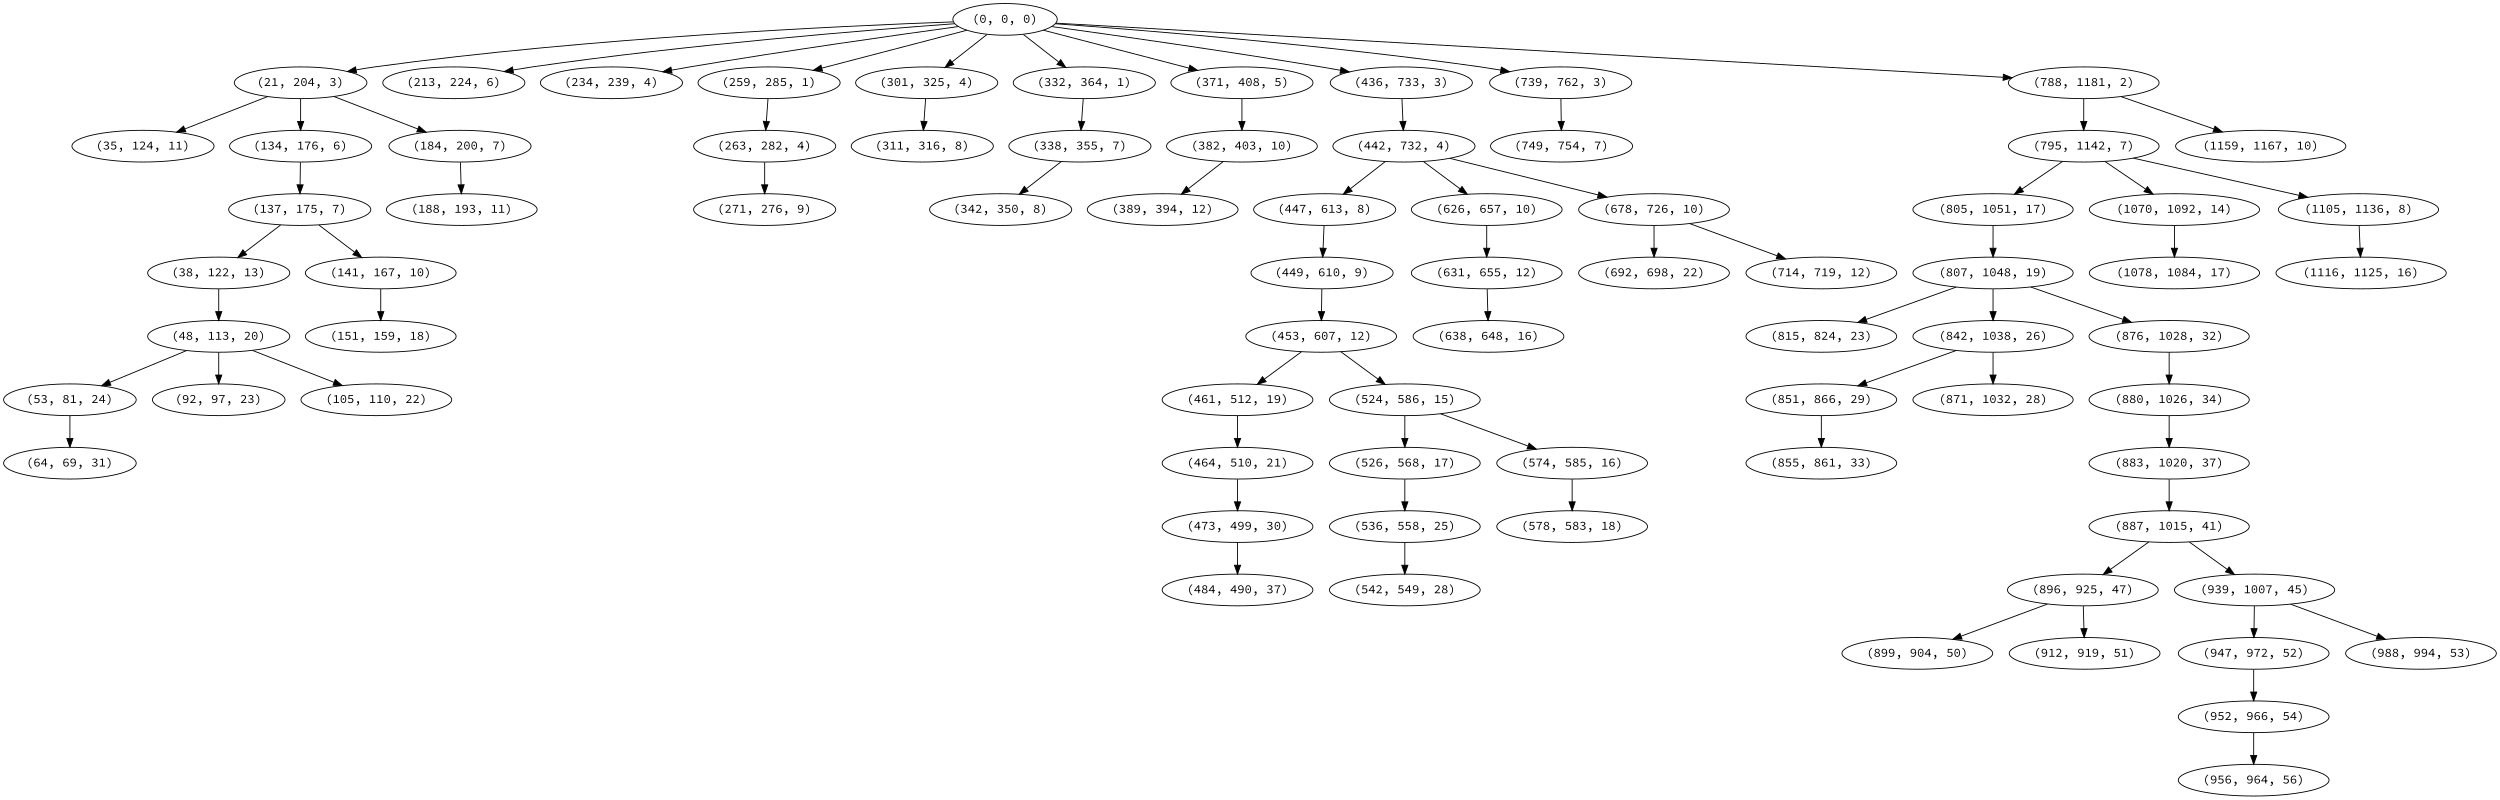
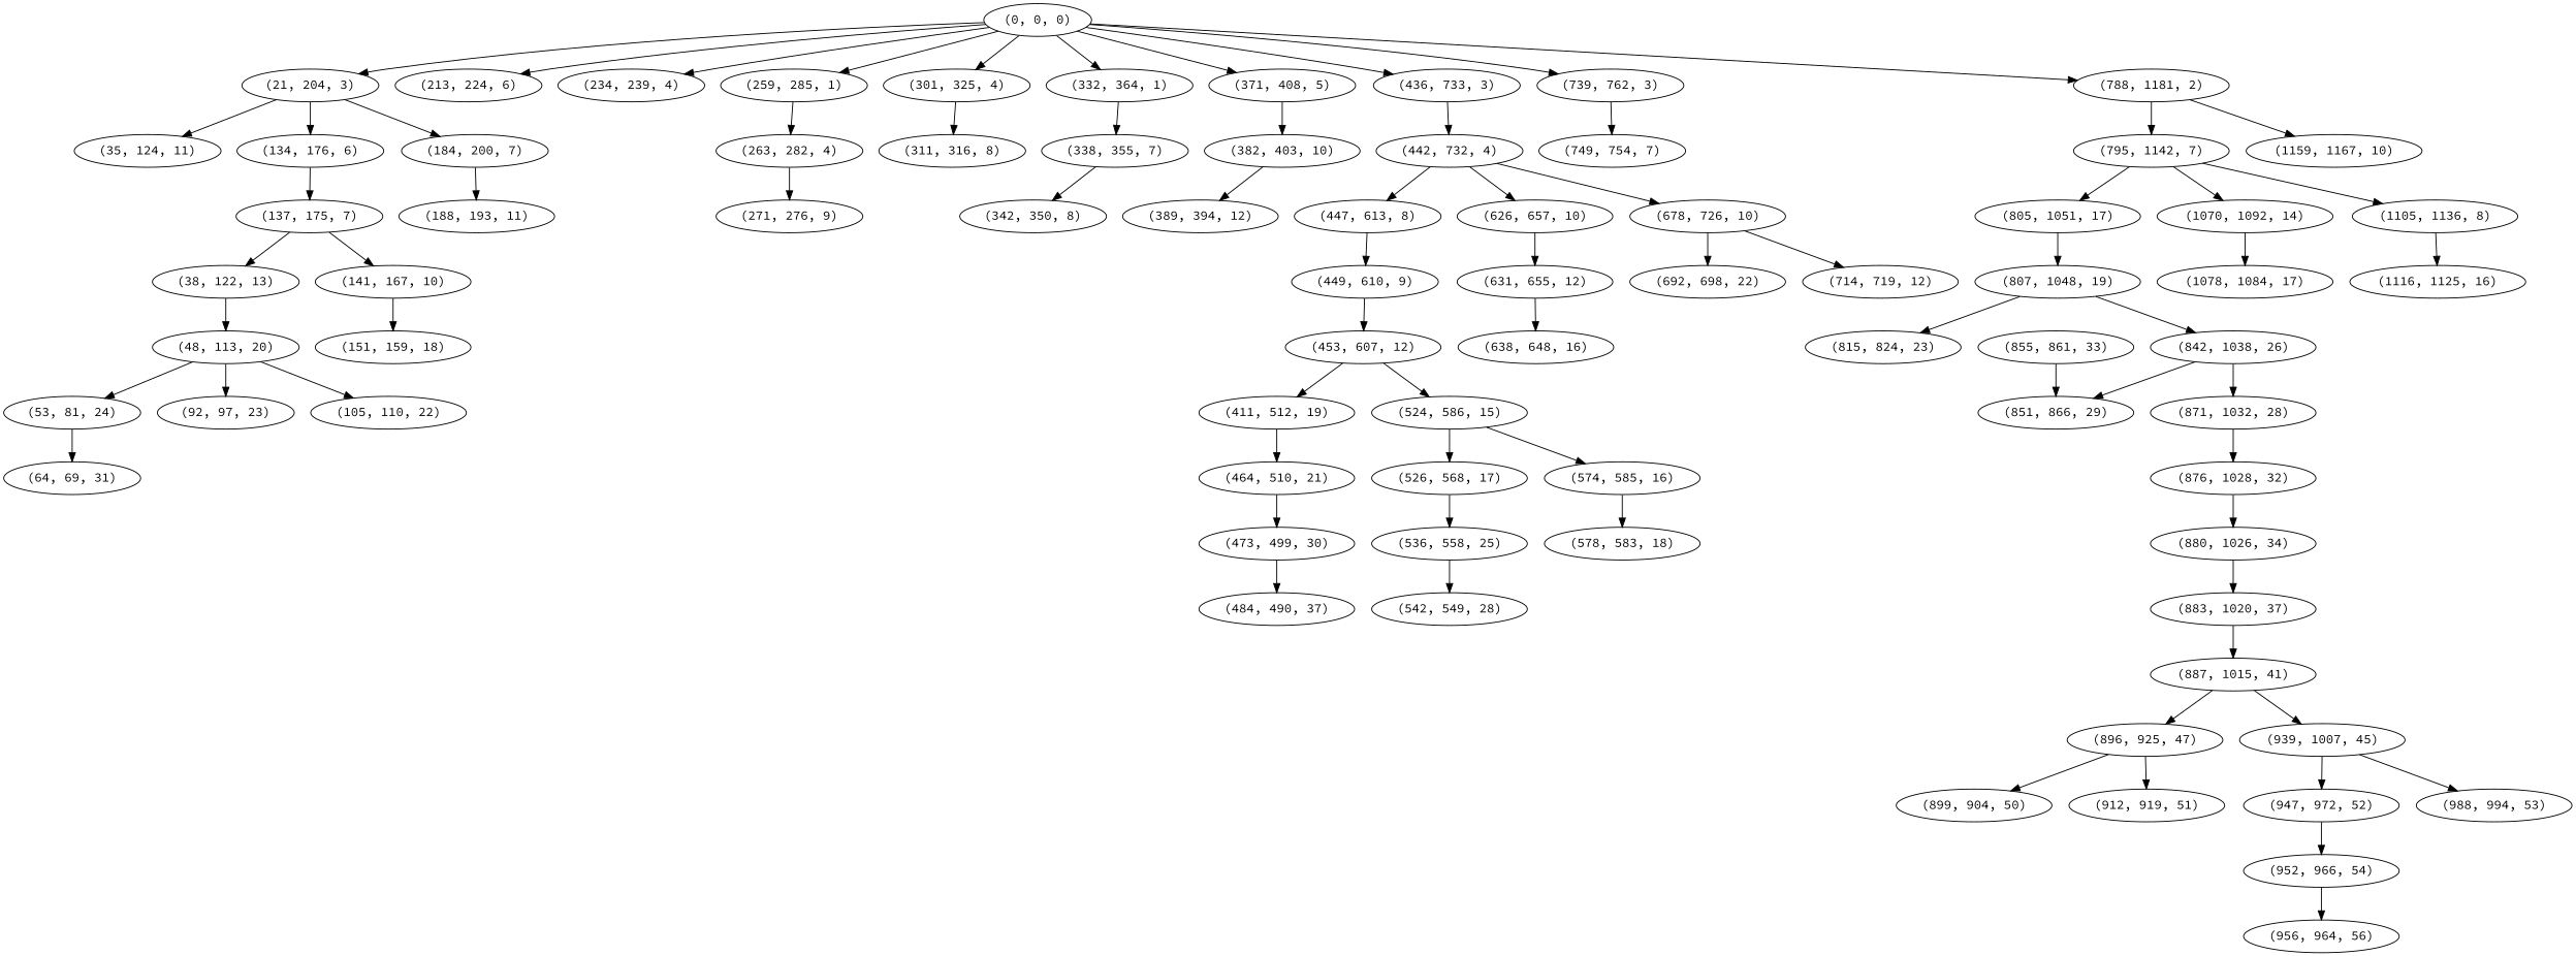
  digraph {
    fontname="Source Code Pro"
    node [fontname="Source Code Pro"]
    edge [fontname="Source Code Pro"]
    "(0, 0, 0)"
    "(21, 204, 3)"
    "(213, 224, 6)"
    "(234, 239, 4)"
    "(259, 285, 1)"
    "(301, 325, 4)"
    "(332, 364, 1)"
    "(371, 408, 5)"
    "(436, 733, 3)"
    "(739, 762, 3)"
    "(788, 1181, 2)"
    "(35, 124, 11)"
    "(134, 176, 6)"
    "(184, 200, 7)"
    "(263, 282, 4)"
    "(311, 316, 8)"
    "(338, 355, 7)"
    "(382, 403, 10)"
    "(442, 732, 4)"
    "(749, 754, 7)"
    "(795, 1142, 7)"
    "(1159, 1167, 10)"
    "(137, 175, 7)"
    "(188, 193, 11)"
    "(38, 122, 13)"
    "(48, 113, 20)"
    "(53, 81, 24)"
    "(92, 97, 23)"
    "(105, 110, 22)"
    "(64, 69, 31)"
    "(141, 167, 10)"
    "(151, 159, 18)"
    "(271, 276, 9)"
    "(342, 350, 8)"
    "(389, 394, 12)"
    "(447, 613, 8)"
    "(626, 657, 10)"
    "(678, 726, 10)"
    "(449, 610, 9)"
    "(631, 655, 12)"
    "(692, 698, 22)"
    "(714, 719, 12)"
    "(453, 607, 12)"
-   "(461, 512, 19)"
+   "(461, 512, 19)" [label="(411, 512, 19)"]
    "(524, 586, 15)"
    "(464, 510, 21)"
    "(526, 568, 17)"
    "(574, 585, 16)"
    "(473, 499, 30)"
    "(484, 490, 37)"
    "(536, 558, 25)"
    "(578, 583, 18)"
    "(542, 549, 28)"
    "(638, 648, 16)"
    "(805, 1051, 17)"
    "(1070, 1092, 14)"
    "(1105, 1136, 8)"
    "(807, 1048, 19)"
    "(1078, 1084, 17)"
    "(1116, 1125, 16)"
    "(815, 824, 23)"
    "(842, 1038, 26)"
    "(851, 866, 29)"
    "(871, 1032, 28)"
    "(855, 861, 33)"
    "(876, 1028, 32)"
    "(880, 1026, 34)"
    "(883, 1020, 37)"
    "(887, 1015, 41)"
    "(896, 925, 47)"
    "(939, 1007, 45)"
    "(899, 904, 50)"
    "(912, 919, 51)"
    "(947, 972, 52)"
    "(988, 994, 53)"
    "(952, 966, 54)"
    "(956, 964, 56)"
    "(0, 0, 0)" -> "(21, 204, 3)"
    "(0, 0, 0)" -> "(213, 224, 6)"
    "(0, 0, 0)" -> "(234, 239, 4)"
    "(0, 0, 0)" -> "(259, 285, 1)"
    "(0, 0, 0)" -> "(301, 325, 4)"
    "(0, 0, 0)" -> "(332, 364, 1)"
    "(0, 0, 0)" -> "(371, 408, 5)"
    "(0, 0, 0)" -> "(436, 733, 3)"
    "(0, 0, 0)" -> "(739, 762, 3)"
    "(0, 0, 0)" -> "(788, 1181, 2)"
    "(21, 204, 3)" -> "(35, 124, 11)"
    "(21, 204, 3)" -> "(134, 176, 6)"
    "(21, 204, 3)" -> "(184, 200, 7)"
    "(259, 285, 1)" -> "(263, 282, 4)"
    "(301, 325, 4)" -> "(311, 316, 8)"
    "(332, 364, 1)" -> "(338, 355, 7)"
    "(371, 408, 5)" -> "(382, 403, 10)"
    "(436, 733, 3)" -> "(442, 732, 4)"
    "(739, 762, 3)" -> "(749, 754, 7)"
    "(788, 1181, 2)" -> "(795, 1142, 7)"
    "(788, 1181, 2)" -> "(1159, 1167, 10)"
    "(134, 176, 6)" -> "(137, 175, 7)"
    "(184, 200, 7)" -> "(188, 193, 11)"
    "(263, 282, 4)" -> "(271, 276, 9)"
    "(338, 355, 7)" -> "(342, 350, 8)"
    "(382, 403, 10)" -> "(389, 394, 12)"
    "(442, 732, 4)" -> "(447, 613, 8)"
    "(442, 732, 4)" -> "(626, 657, 10)"
    "(442, 732, 4)" -> "(678, 726, 10)"
    "(795, 1142, 7)" -> "(805, 1051, 17)"
    "(795, 1142, 7)" -> "(1070, 1092, 14)"
    "(795, 1142, 7)" -> "(1105, 1136, 8)"
    "(137, 175, 7)" -> "(38, 122, 13)"
    "(137, 175, 7)" -> "(141, 167, 10)"
    "(38, 122, 13)" -> "(48, 113, 20)"
    "(48, 113, 20)" -> "(53, 81, 24)"
    "(48, 113, 20)" -> "(92, 97, 23)"
    "(48, 113, 20)" -> "(105, 110, 22)"
    "(53, 81, 24)" -> "(64, 69, 31)"
    "(141, 167, 10)" -> "(151, 159, 18)"
    "(447, 613, 8)" -> "(449, 610, 9)"
    "(626, 657, 10)" -> "(631, 655, 12)"
    "(678, 726, 10)" -> "(692, 698, 22)"
    "(678, 726, 10)" -> "(714, 719, 12)"
    "(449, 610, 9)" -> "(453, 607, 12)"
    "(631, 655, 12)" -> "(638, 648, 16)"
    "(453, 607, 12)" -> "(461, 512, 19)"
    "(453, 607, 12)" -> "(524, 586, 15)"
    "(461, 512, 19)" -> "(464, 510, 21)"
    "(524, 586, 15)" -> "(526, 568, 17)"
    "(524, 586, 15)" -> "(574, 585, 16)"
    "(464, 510, 21)" -> "(473, 499, 30)"
    "(526, 568, 17)" -> "(536, 558, 25)"
    "(574, 585, 16)" -> "(578, 583, 18)"
    "(473, 499, 30)" -> "(484, 490, 37)"
    "(536, 558, 25)" -> "(542, 549, 28)"
    "(805, 1051, 17)" -> "(807, 1048, 19)"
    "(1070, 1092, 14)" -> "(1078, 1084, 17)"
    "(1105, 1136, 8)" -> "(1116, 1125, 16)"
    "(807, 1048, 19)" -> "(815, 824, 23)"
    "(807, 1048, 19)" -> "(842, 1038, 26)"
    "(842, 1038, 26)" -> "(851, 866, 29)"
    "(842, 1038, 26)" -> "(871, 1032, 28)"
-   "(851, 866, 29)" -> "(855, 861, 33)"
-   "(807, 1048, 19)" -> "(876, 1028, 32)"
+   "(855, 861, 33)" -> "(851, 866, 29)"
+   "(871, 1032, 28)" -> "(876, 1028, 32)"
    "(876, 1028, 32)" -> "(880, 1026, 34)"
    "(880, 1026, 34)" -> "(883, 1020, 37)"
    "(883, 1020, 37)" -> "(887, 1015, 41)"
    "(887, 1015, 41)" -> "(896, 925, 47)"
    "(887, 1015, 41)" -> "(939, 1007, 45)"
    "(896, 925, 47)" -> "(899, 904, 50)"
    "(896, 925, 47)" -> "(912, 919, 51)"
    "(939, 1007, 45)" -> "(947, 972, 52)"
    "(939, 1007, 45)" -> "(988, 994, 53)"
    "(947, 972, 52)" -> "(952, 966, 54)"
    "(952, 966, 54)" -> "(956, 964, 56)"
  }
